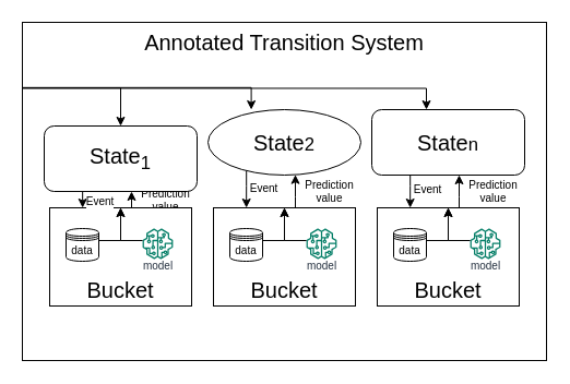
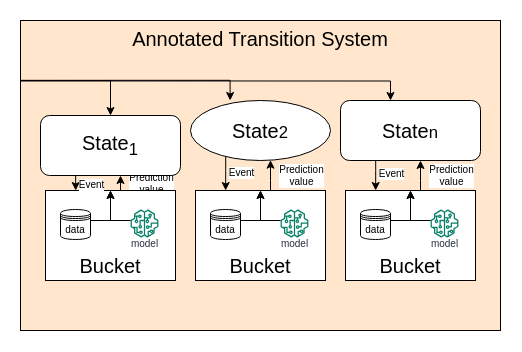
  <mxCell id="0" />
  <mxCell id="1" parent="0" />
- <mxCell id="2" value="&lt;span style=&quot;font-size: 20px;&quot;&gt;Annotated Transition System&lt;/span&gt;" style="rounded=0;whiteSpace=wrap;html=1;align=center;verticalAlign=top;" parent="1" vertex="1"><mxGeometry x="20" y="20" width="480" height="310" as="geometry" /></mxCell>
+ <mxCell id="2" value="&lt;span style=&quot;font-size: 20px;&quot;&gt;Annotated Transition System&lt;/span&gt;" style="rounded=0;whiteSpace=wrap;html=1;align=center;verticalAlign=top;fillColor=#ffe6cc;" parent="1" vertex="1"><mxGeometry x="20" y="20" width="480" height="310" as="geometry" /></mxCell>
  <mxCell id="3" value="" style="edgeStyle=orthogonalEdgeStyle;rounded=0;orthogonalLoop=1;jettySize=auto;html=1;fontSize=10;" parent="1" source="5" target="8" edge="1"><mxGeometry relative="1" as="geometry"><Array as="points"><mxPoint x="120" y="180" /><mxPoint x="120" y="180" /></Array></mxGeometry></mxCell>
  <mxCell id="4" value="Prediction &lt;br&gt;value" style="edgeLabel;html=1;align=center;verticalAlign=middle;resizable=0;points=[];fontSize=10;" parent="3" vertex="1" connectable="0"><mxGeometry x="-0.033" relative="1" as="geometry"><mxPoint x="30" y="-1" as="offset" /></mxGeometry></mxCell>
  <mxCell id="5" value="Bucket" style="rounded=0;whiteSpace=wrap;html=1;fontSize=20;verticalAlign=bottom;" parent="1" vertex="1"><mxGeometry x="45" y="190" width="130" height="90" as="geometry" /></mxCell>
  <mxCell id="6" value="" style="edgeStyle=orthogonalEdgeStyle;rounded=0;orthogonalLoop=1;jettySize=auto;html=1;fontSize=10;entryX=0.232;entryY=0;entryDx=0;entryDy=0;entryPerimeter=0;" parent="1" source="8" target="5" edge="1"><mxGeometry relative="1" as="geometry"><Array as="points"><mxPoint x="75" y="170" /></Array></mxGeometry></mxCell>
  <mxCell id="7" value="Event" style="edgeLabel;html=1;align=center;verticalAlign=middle;resizable=0;points=[];fontSize=10;" parent="6" vertex="1" connectable="0"><mxGeometry x="-0.236" relative="1" as="geometry"><mxPoint x="15" y="2" as="offset" /></mxGeometry></mxCell>
  <mxCell id="8" value="State&lt;sub&gt;1&lt;/sub&gt;" style="rounded=1;whiteSpace=wrap;html=1;fontSize=20;" parent="1" vertex="1"><mxGeometry x="40" y="115" width="140" height="60" as="geometry" /></mxCell>
  <mxCell id="9" value="&lt;font style=&quot;font-size: 10px; line-height: 0.9;&quot;&gt;model&lt;/font&gt;" style="sketch=0;outlineConnect=0;fontColor=#232F3E;gradientColor=none;fillColor=#067F68;strokeColor=none;dashed=0;verticalLabelPosition=bottom;verticalAlign=top;align=center;html=1;fontSize=12;fontStyle=0;aspect=fixed;pointerEvents=1;shape=mxgraph.aws4.sagemaker_model;horizontal=1;labelPosition=center;spacingBottom=0;spacingRight=0;spacingLeft=0;spacingTop=-8;" parent="1" vertex="1"><mxGeometry x="130" y="209" width="28" height="28" as="geometry" /></mxCell>
  <mxCell id="10" style="edgeStyle=orthogonalEdgeStyle;rounded=0;orthogonalLoop=1;jettySize=auto;html=1;exitX=1;exitY=0.3;exitDx=0;exitDy=0;fontSize=10;entryX=0.5;entryY=0;entryDx=0;entryDy=0;" parent="1" source="11" target="5" edge="1"><mxGeometry relative="1" as="geometry"><Array as="points"><mxPoint x="90" y="220" /><mxPoint x="110" y="220" /></Array></mxGeometry></mxCell>
  <mxCell id="11" value="data" style="shape=datastore;whiteSpace=wrap;html=1;fontSize=10;" parent="1" vertex="1"><mxGeometry x="60" y="209" width="30" height="30" as="geometry" /></mxCell>
  <mxCell id="12" style="edgeStyle=orthogonalEdgeStyle;rounded=0;orthogonalLoop=1;jettySize=auto;html=1;fontSize=10;entryX=0.5;entryY=0;entryDx=0;entryDy=0;" parent="1" source="9" target="5" edge="1"><mxGeometry relative="1" as="geometry"><mxPoint x="100" y="249" as="sourcePoint" /><mxPoint x="120" y="190" as="targetPoint" /><Array as="points"><mxPoint x="110" y="220" /></Array></mxGeometry></mxCell>
  <mxCell id="13" value="" style="edgeStyle=orthogonalEdgeStyle;rounded=0;orthogonalLoop=1;jettySize=auto;html=1;fontSize=10;" parent="1" source="15" target="18" edge="1"><mxGeometry relative="1" as="geometry"><Array as="points"><mxPoint x="270" y="180" /><mxPoint x="270" y="180" /></Array></mxGeometry></mxCell>
  <mxCell id="14" value="Prediction &lt;br&gt;value" style="edgeLabel;html=1;align=center;verticalAlign=middle;resizable=0;points=[];fontSize=10;" parent="13" vertex="1" connectable="0"><mxGeometry x="-0.033" relative="1" as="geometry"><mxPoint x="30" y="-1" as="offset" /></mxGeometry></mxCell>
  <mxCell id="15" value="Bucket" style="rounded=0;whiteSpace=wrap;html=1;fontSize=20;verticalAlign=bottom;" parent="1" vertex="1"><mxGeometry x="195" y="190" width="130" height="90" as="geometry" /></mxCell>
  <mxCell id="16" value="" style="edgeStyle=orthogonalEdgeStyle;rounded=0;orthogonalLoop=1;jettySize=auto;html=1;fontSize=10;entryX=0.232;entryY=0;entryDx=0;entryDy=0;entryPerimeter=0;" parent="1" source="18" target="15" edge="1"><mxGeometry relative="1" as="geometry"><Array as="points"><mxPoint x="225" y="170" /></Array></mxGeometry></mxCell>
  <mxCell id="17" value="Event" style="edgeLabel;html=1;align=center;verticalAlign=middle;resizable=0;points=[];fontSize=10;" parent="16" vertex="1" connectable="0"><mxGeometry x="-0.236" relative="1" as="geometry"><mxPoint x="15" y="2" as="offset" /></mxGeometry></mxCell>
  <mxCell id="18" value="State&lt;span style=&quot;font-size: 16.667px;&quot;&gt;2&lt;/span&gt;" style="ellipse;whiteSpace=wrap;html=1;fontSize=20;" parent="1" vertex="1"><mxGeometry x="190" y="100" width="140" height="60" as="geometry" /></mxCell>
  <mxCell id="19" value="&lt;font style=&quot;font-size: 10px; line-height: 0.9;&quot;&gt;model&lt;/font&gt;" style="sketch=0;outlineConnect=0;fontColor=#232F3E;gradientColor=none;fillColor=#067F68;strokeColor=none;dashed=0;verticalLabelPosition=bottom;verticalAlign=top;align=center;html=1;fontSize=12;fontStyle=0;aspect=fixed;pointerEvents=1;shape=mxgraph.aws4.sagemaker_model;horizontal=1;labelPosition=center;spacingBottom=0;spacingRight=0;spacingLeft=0;spacingTop=-8;" parent="1" vertex="1"><mxGeometry x="280" y="209" width="28" height="28" as="geometry" /></mxCell>
  <mxCell id="20" style="edgeStyle=orthogonalEdgeStyle;rounded=0;orthogonalLoop=1;jettySize=auto;html=1;exitX=1;exitY=0.3;exitDx=0;exitDy=0;fontSize=10;entryX=0.5;entryY=0;entryDx=0;entryDy=0;" parent="1" source="21" target="15" edge="1"><mxGeometry relative="1" as="geometry"><Array as="points"><mxPoint x="240" y="220" /><mxPoint x="260" y="220" /></Array></mxGeometry></mxCell>
  <mxCell id="21" value="data" style="shape=datastore;whiteSpace=wrap;html=1;fontSize=10;" parent="1" vertex="1"><mxGeometry x="210" y="209" width="30" height="30" as="geometry" /></mxCell>
  <mxCell id="22" style="edgeStyle=orthogonalEdgeStyle;rounded=0;orthogonalLoop=1;jettySize=auto;html=1;fontSize=10;entryX=0.5;entryY=0;entryDx=0;entryDy=0;" parent="1" source="19" target="15" edge="1"><mxGeometry relative="1" as="geometry"><mxPoint x="250" y="249" as="sourcePoint" /><mxPoint x="270" y="190" as="targetPoint" /><Array as="points"><mxPoint x="260" y="220" /></Array></mxGeometry></mxCell>
  <mxCell id="23" value="" style="edgeStyle=orthogonalEdgeStyle;rounded=0;orthogonalLoop=1;jettySize=auto;html=1;fontSize=10;" parent="1" source="25" target="28" edge="1"><mxGeometry relative="1" as="geometry"><Array as="points"><mxPoint x="420" y="180" /><mxPoint x="420" y="180" /></Array></mxGeometry></mxCell>
  <mxCell id="24" value="Prediction &lt;br&gt;value" style="edgeLabel;html=1;align=center;verticalAlign=middle;resizable=0;points=[];fontSize=10;" parent="23" vertex="1" connectable="0"><mxGeometry x="-0.033" relative="1" as="geometry"><mxPoint x="30" y="-1" as="offset" /></mxGeometry></mxCell>
  <mxCell id="25" value="Bucket" style="rounded=0;whiteSpace=wrap;html=1;fontSize=20;verticalAlign=bottom;" parent="1" vertex="1"><mxGeometry x="345" y="190" width="130" height="90" as="geometry" /></mxCell>
  <mxCell id="26" value="" style="edgeStyle=orthogonalEdgeStyle;rounded=0;orthogonalLoop=1;jettySize=auto;html=1;fontSize=10;entryX=0.232;entryY=0;entryDx=0;entryDy=0;entryPerimeter=0;" parent="1" source="28" target="25" edge="1"><mxGeometry relative="1" as="geometry"><Array as="points"><mxPoint x="375" y="170" /></Array></mxGeometry></mxCell>
  <mxCell id="27" value="Event" style="edgeLabel;html=1;align=center;verticalAlign=middle;resizable=0;points=[];fontSize=10;" parent="26" vertex="1" connectable="0"><mxGeometry x="-0.236" relative="1" as="geometry"><mxPoint x="15" y="2" as="offset" /></mxGeometry></mxCell>
  <mxCell id="28" value="State&lt;span style=&quot;font-size: 16.667px;&quot;&gt;n&lt;/span&gt;" style="rounded=1;whiteSpace=wrap;html=1;fontSize=20;" parent="1" vertex="1"><mxGeometry x="340" y="100" width="140" height="60" as="geometry" /></mxCell>
  <mxCell id="29" value="&lt;font style=&quot;font-size: 10px; line-height: 0.9;&quot;&gt;model&lt;/font&gt;" style="sketch=0;outlineConnect=0;fontColor=#232F3E;gradientColor=none;fillColor=#067F68;strokeColor=none;dashed=0;verticalLabelPosition=bottom;verticalAlign=top;align=center;html=1;fontSize=12;fontStyle=0;aspect=fixed;pointerEvents=1;shape=mxgraph.aws4.sagemaker_model;horizontal=1;labelPosition=center;spacingBottom=0;spacingRight=0;spacingLeft=0;spacingTop=-8;" parent="1" vertex="1"><mxGeometry x="430" y="209" width="28" height="28" as="geometry" /></mxCell>
  <mxCell id="30" style="edgeStyle=orthogonalEdgeStyle;rounded=0;orthogonalLoop=1;jettySize=auto;html=1;exitX=1;exitY=0.3;exitDx=0;exitDy=0;fontSize=10;entryX=0.5;entryY=0;entryDx=0;entryDy=0;" parent="1" source="31" target="25" edge="1"><mxGeometry relative="1" as="geometry"><Array as="points"><mxPoint x="390" y="220" /><mxPoint x="410" y="220" /></Array></mxGeometry></mxCell>
  <mxCell id="31" value="data" style="shape=datastore;whiteSpace=wrap;html=1;fontSize=10;" parent="1" vertex="1"><mxGeometry x="360" y="209" width="30" height="30" as="geometry" /></mxCell>
  <mxCell id="32" style="edgeStyle=orthogonalEdgeStyle;rounded=0;orthogonalLoop=1;jettySize=auto;html=1;fontSize=10;entryX=0.5;entryY=0;entryDx=0;entryDy=0;" parent="1" source="29" target="25" edge="1"><mxGeometry relative="1" as="geometry"><mxPoint x="400" y="249" as="sourcePoint" /><mxPoint x="420" y="190" as="targetPoint" /><Array as="points"><mxPoint x="410" y="220" /></Array></mxGeometry></mxCell>
  <mxCell id="33" style="edgeStyle=orthogonalEdgeStyle;rounded=0;orthogonalLoop=1;jettySize=auto;html=1;exitX=0;exitY=0.194;exitDx=0;exitDy=0;fontSize=10;exitPerimeter=0;" parent="1" source="2" target="8" edge="1"><mxGeometry relative="1" as="geometry"><mxPoint x="0" y="-20" as="targetPoint" /><Array as="points"><mxPoint x="110" y="80" /></Array></mxGeometry></mxCell>
  <mxCell id="34" style="edgeStyle=orthogonalEdgeStyle;rounded=0;orthogonalLoop=1;jettySize=auto;html=1;exitX=0.001;exitY=0.193;exitDx=0;exitDy=0;fontSize=10;exitPerimeter=0;entryX=0.283;entryY=0;entryDx=0;entryDy=0;entryPerimeter=0;" parent="1" source="2" target="18" edge="1"><mxGeometry relative="1" as="geometry"><mxPoint x="120" y="110" as="targetPoint" /><mxPoint x="30" y="90.14" as="sourcePoint" /><Array as="points"><mxPoint x="230" y="80" /><mxPoint x="230" y="100" /></Array></mxGeometry></mxCell>
  <mxCell id="35" style="edgeStyle=orthogonalEdgeStyle;rounded=0;orthogonalLoop=1;jettySize=auto;html=1;fontSize=10;exitX=0.001;exitY=0.195;exitDx=0;exitDy=0;exitPerimeter=0;" parent="1" source="2" target="28" edge="1"><mxGeometry relative="1" as="geometry"><mxPoint x="239.62" y="110" as="targetPoint" /><mxPoint x="30" y="90" as="sourcePoint" /><Array as="points"><mxPoint x="390" y="81" /></Array></mxGeometry></mxCell>
